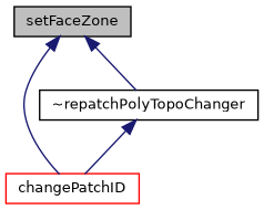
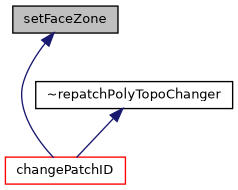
  digraph {
    rankdir=TB
    node [color=black fontname=Helvetica fontsize=10 shape=record]
    edge [color=midnightblue dir=back fontname=Helvetica fontsize=10 labelfontname=Helvetica labelfontsize=10 style=solid]
    n1 [fillcolor=grey75 fontcolor=black height=0.2 label=setFaceZone style=filled width=0.4]
    n2 [color=red height=0.2 label=changePatchID width=0.4]
    n3 [height=0.2 label="~repatchPolyTopoChanger" width=0.4]
    n1 -> n2
-   n1 -> n3
    n3 -> n2
  }
